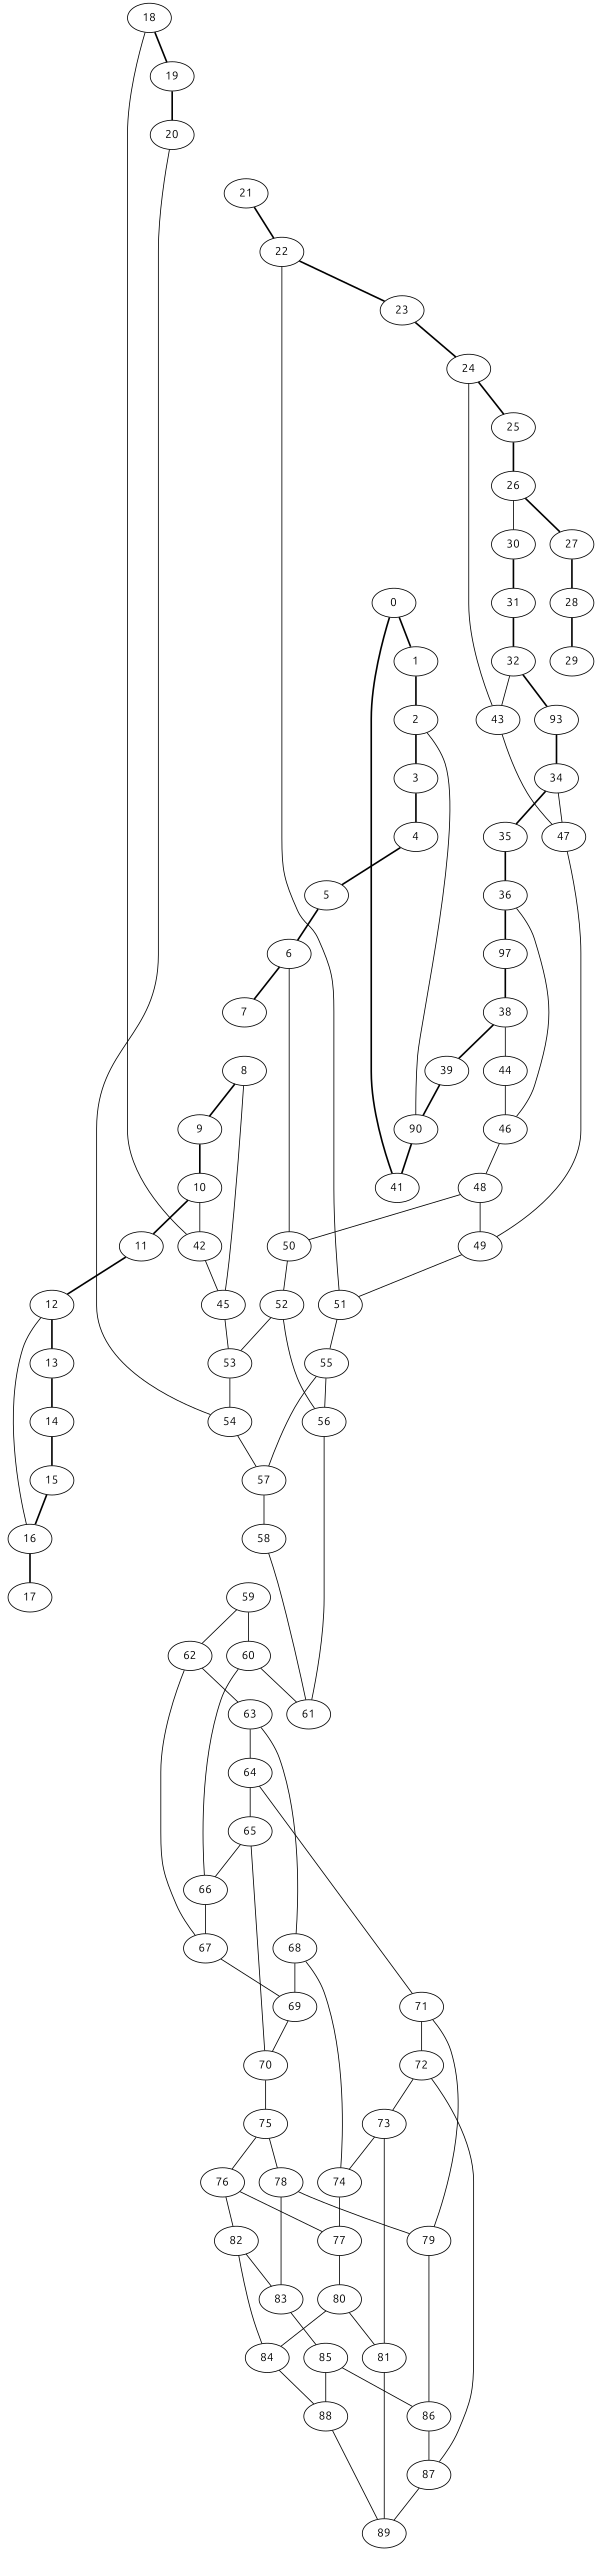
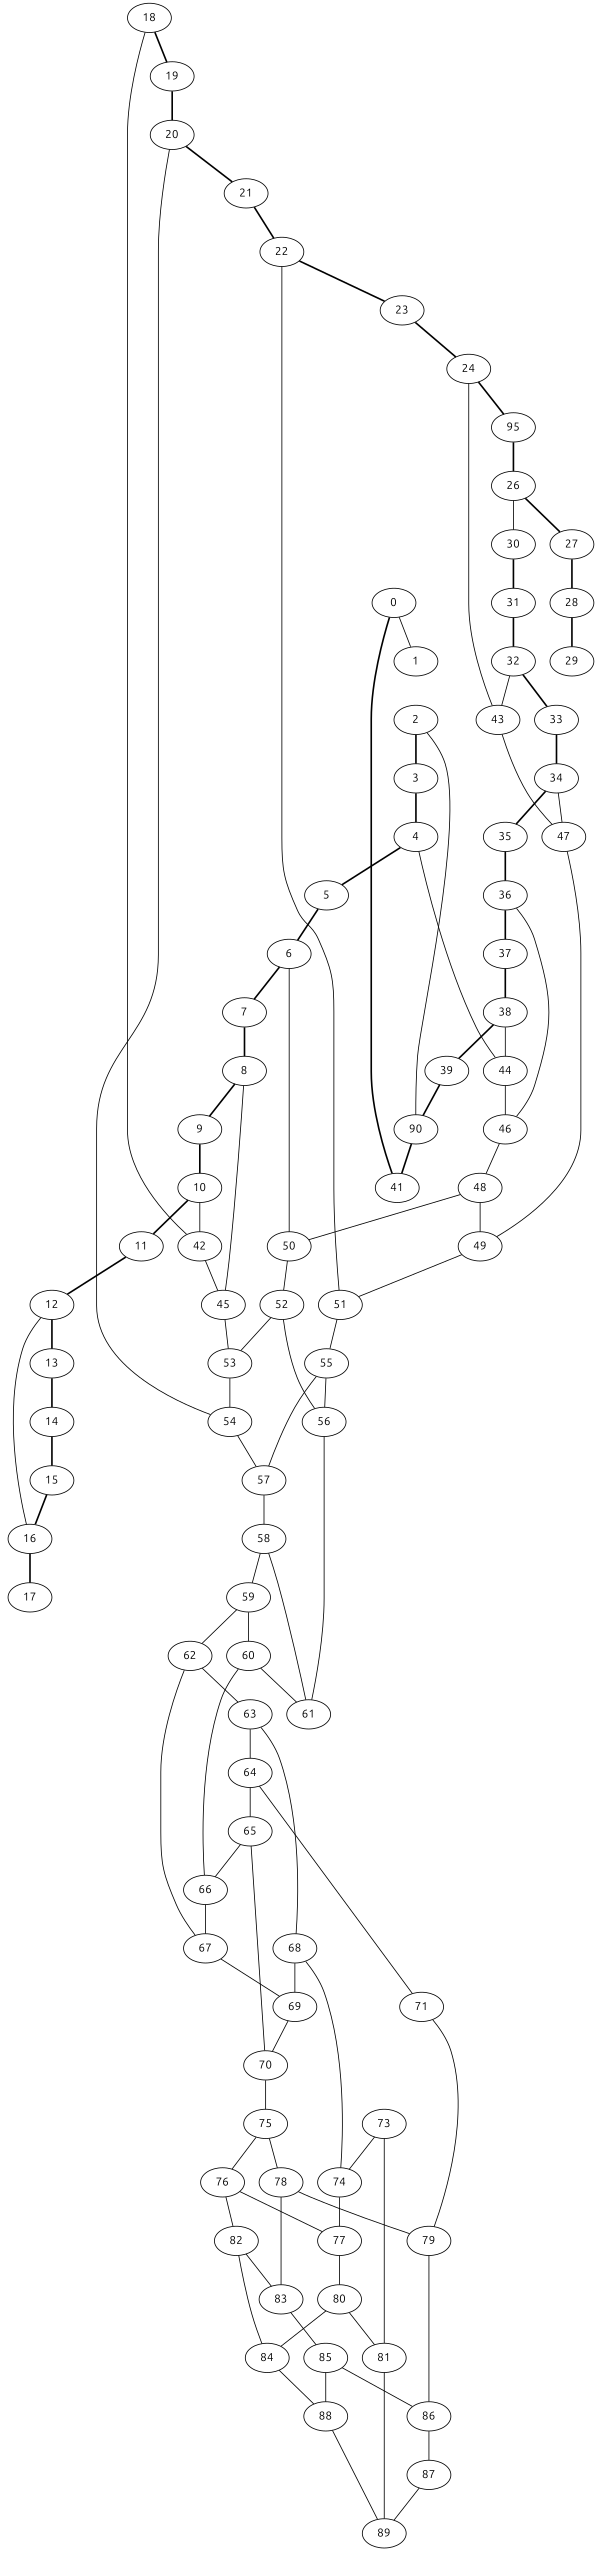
  graph {
    fontname=Ubuntu
    node [fontname=Ubuntu]
    edge [fontname=Ubuntu]
    0
    1
    41
    2
    3
    n6 [label=90]
    4
    5
    44
    6
    46
    7
    50
    48
    8
    52
    9
    45
    53
    56
    10
    11
    42
    54
    12
    13
    16
    14
    17
    15
    18
    19
    20
    21
    22
    57
    23
    51
    58
    24
    55
-   25
+   25 [label=95]
    43
    26
    47
    27
    30
    49
    28
    31
    29
    32
-   33 [label=93]
+   33
    34
    35
    36
-   37 [label=97]
+   37
    38
    39
    61
    59
    60
    62
    66
    63
    67
    64
    68
    69
    65
    71
    74
    70
-   72
    79
    77
    75
    73
    87
    86
    76
    78
    80
    82
    83
    81
    89
    84
    85
    88
-   0 -- 1 [style=bold]
+   0 -- 1 [style=solid]
    0 -- 41 [style=bold]
-   1 -- 2 [style=bold]
    2 -- 3 [style=bold]
    2 -- n6
    3 -- 4 [style=bold]
    n6 -- 41 [style=bold]
    4 -- 5 [style=bold]
+   4 -- 44
    5 -- 6 [style=bold]
    44 -- 46
    6 -- 7 [style=bold]
    6 -- 50
    46 -- 48
+   7 -- 8 [style=bold]
    50 -- 52
    48 -- 50
    48 -- 49
    8 -- 9 [style=bold]
    8 -- 45
    52 -- 53
    52 -- 56
    9 -- 10 [style=bold]
    45 -- 53
    53 -- 54
    56 -- 61
    10 -- 11 [style=bold]
    10 -- 42
    11 -- 12 [style=bold]
    42 -- 45
    54 -- 57
    12 -- 13 [style=bold]
    12 -- 16
    13 -- 14 [style=bold]
    16 -- 17 [style=bold]
    14 -- 15 [style=bold]
    15 -- 16 [style=bold]
    18 -- 42
    18 -- 19 [style=bold]
    19 -- 20 [style=bold]
    20 -- 54
+   20 -- 21 [style=bold]
    21 -- 22 [style=bold]
    22 -- 23 [style=bold]
    22 -- 51
    57 -- 58
    23 -- 24 [style=bold]
    51 -- 55
    58 -- 61
+   58 -- 59
    24 -- 25 [style=bold]
    24 -- 43
    55 -- 56
    55 -- 57
    25 -- 26 [style=bold]
    43 -- 47
    26 -- 27 [style=bold]
    26 -- 30
    47 -- 49
    27 -- 28 [style=bold]
    30 -- 31 [style=bold]
    49 -- 51
    28 -- 29 [style=bold]
    31 -- 32 [style=bold]
    32 -- 43
    32 -- 33 [style=bold]
    33 -- 34 [style=bold]
    34 -- 47
    34 -- 35 [style=bold]
    35 -- 36 [style=bold]
    36 -- 46
    36 -- 37 [style=bold]
    37 -- 38 [style=bold]
    38 -- 44
    38 -- 39 [style=bold]
    39 -- n6 [style=bold]
    59 -- 60
    59 -- 62
    60 -- 61
    60 -- 66
    62 -- 63
    62 -- 67
    66 -- 67
    63 -- 64
    63 -- 68
    67 -- 69
    64 -- 65
    64 -- 71
    68 -- 69
    68 -- 74
    69 -- 70
    65 -- 66
    65 -- 70
-   71 -- 72
    71 -- 79
    74 -- 77
    70 -- 75
-   72 -- 73
-   72 -- 87
    79 -- 86
    77 -- 80
    75 -- 76
    75 -- 78
    73 -- 74
    73 -- 81
    87 -- 89
    86 -- 87
    76 -- 77
    76 -- 82
    78 -- 79
    78 -- 83
    80 -- 81
    80 -- 84
    82 -- 83
    82 -- 84
    83 -- 85
    81 -- 89
    84 -- 88
    85 -- 86
    85 -- 88
    88 -- 89
  }
